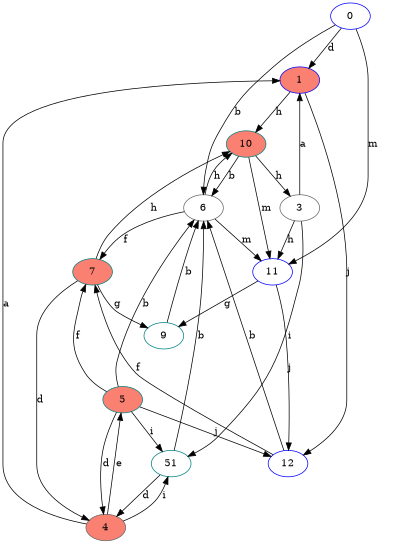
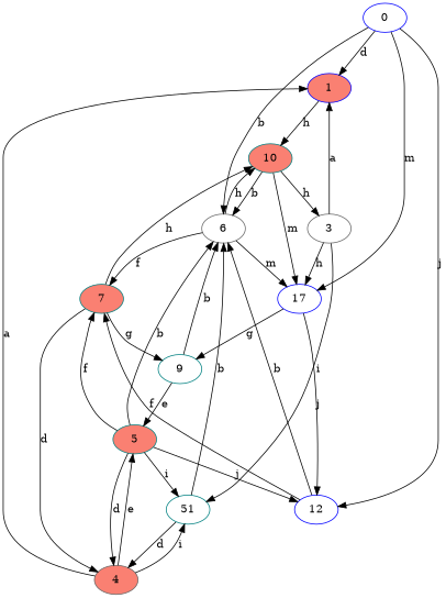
  strict digraph {
    node [color=teal fillcolor=white style=filled]
    1 [color=blue fillcolor=salmon]
    10 [fillcolor=salmon]
    12 [color=blue]
    n4 [color=gray40 label=6]
-   17 [color=blue label=11]
+   17 [color=blue]
    3 [color=gray40]
    7 [fillcolor=salmon]
    4 [color=gray40 fillcolor=salmon]
    9
    n10 [label=51]
    5 [fillcolor=salmon]
    0 [color=blue]
    1 -> 10 [label=h]
-   1 -> 12 [label=j]
+   0 -> 12 [label=j]
    10 -> n4 [label=b]
    10 -> 17 [label=m]
    10 -> 3 [label=h]
    12 -> n4 [label=b]
    12 -> 7 [label=f]
    n4 -> 10 [label=h]
    n4 -> 17 [label=m]
    n4 -> 7 [label=f]
    17 -> 12 [label=j]
    17 -> 9 [label=g]
    3 -> 1 [label=a]
    3 -> 17 [label=h]
    3 -> n10 [label=i]
    7 -> 10 [label=h]
    7 -> 4 [label=d]
    7 -> 9 [label=g]
    4 -> 1 [label=a]
    4 -> n10 [label=i]
    4 -> 5 [label=e]
    9 -> n4 [label=b]
+   9 -> 5 [label=e]
    n10 -> n4 [label=b]
    n10 -> 4 [label=d]
    5 -> 12 [label=j]
    5 -> n4 [label=b]
    5 -> 7 [label=f]
    5 -> 4 [label=d]
    5 -> n10 [label=i]
    0 -> 1 [label=d]
    0 -> n4 [label=b]
    0 -> 17 [label=m]
  }
